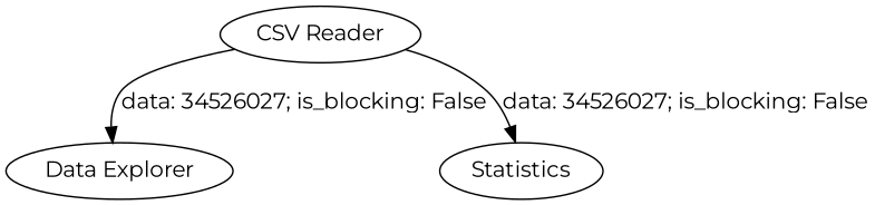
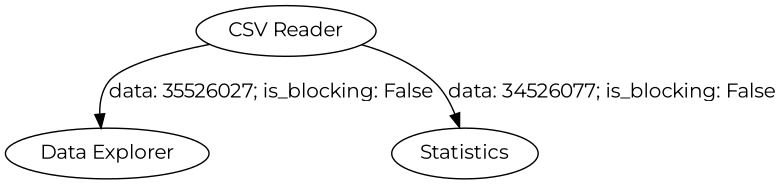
  digraph {
    fontname=Montserrat
    rankdir=TB
    node [fontname=Montserrat]
    edge [fontname=Montserrat]
    n1 [label="Data Explorer"]
    n2 [label=Statistics]
    n3 [label="CSV Reader"]
-   n3 -> n1 [label="data: 34526027; is_blocking: False"]
-   n3 -> n2 [label="data: 34526027; is_blocking: False"]
+   n3 -> n1 [label="data: 35526027; is_blocking: False"]
+   n3 -> n2 [label="data: 34526077; is_blocking: False"]
  }
